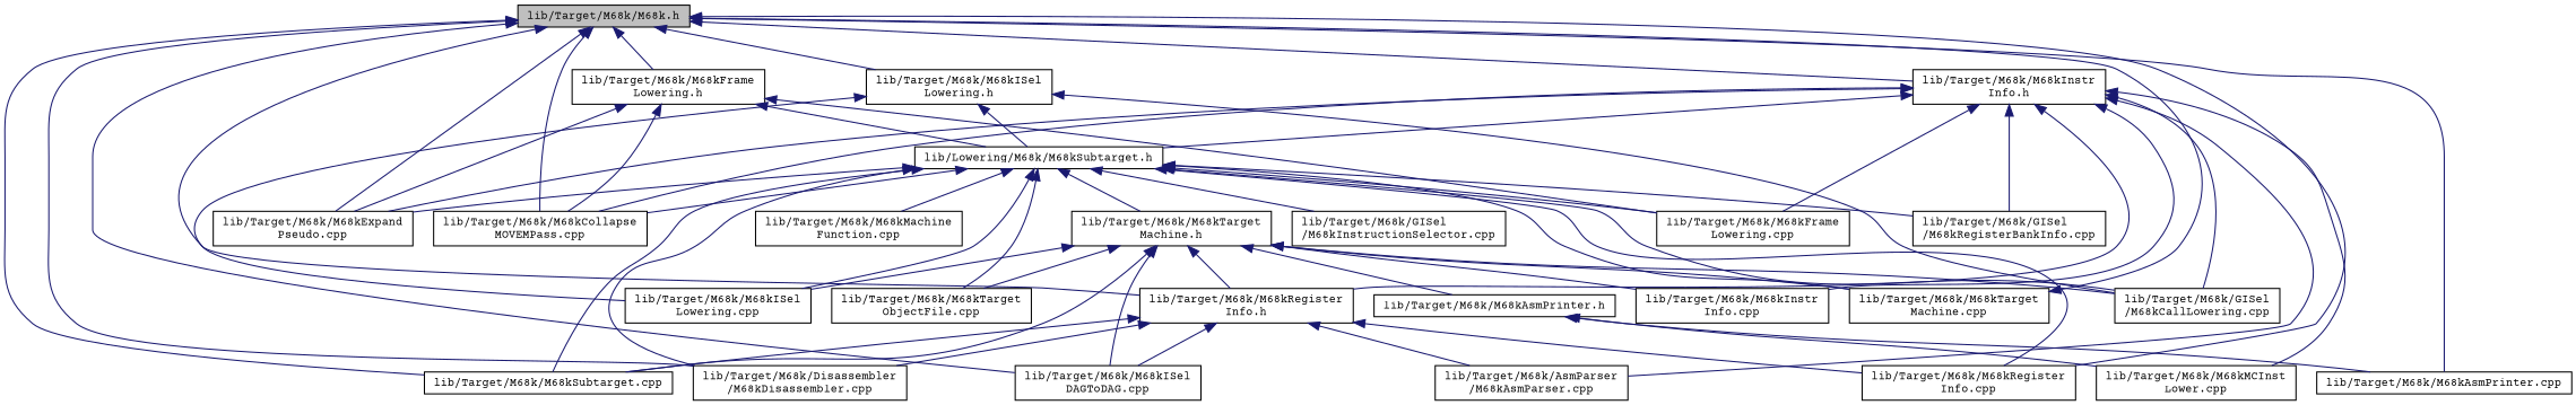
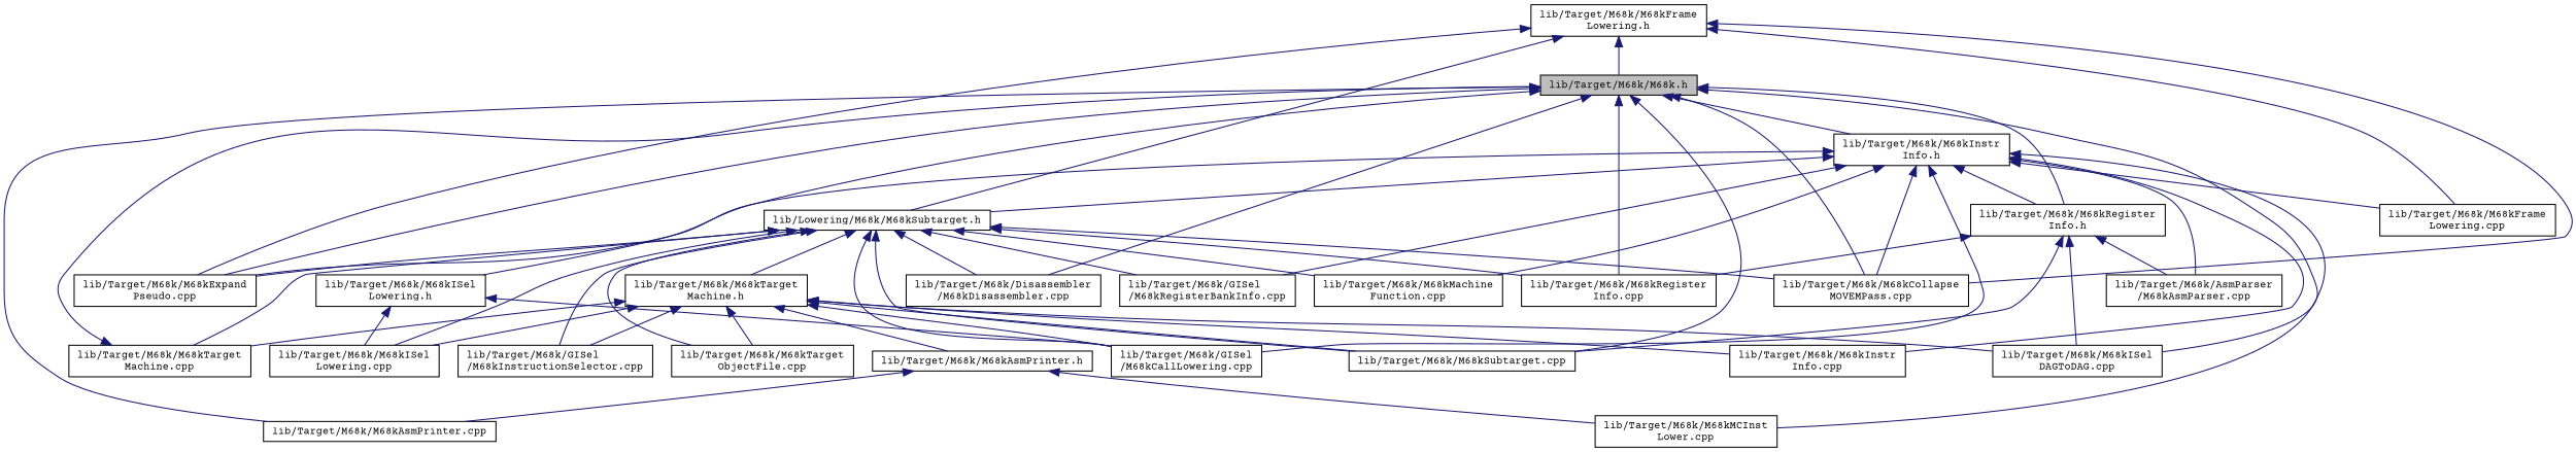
  digraph {
    fontname="Courier Prime"
    node [color=black fontname="Courier Prime" fontsize=10 shape=record]
    edge [color=midnightblue dir=back fontname="Courier Prime" fontsize=10 labelfontname=Helvetica labelfontsize=10 style=solid]
    n1 [fillcolor=grey75 fontcolor=black height=0.2 label="lib/Target/M68k/M68k.h" style=filled width=0.4]
    n2 [height=0.2 label="lib/Target/M68k/Disassembler\l/M68kDisassembler.cpp" width=0.4]
    n3 [height=0.2 label="lib/Target/M68k/M68kFrame\lLowering.h" width=0.4]
    n4 [height=0.2 label="lib/Target/M68k/M68kAsmPrinter.cpp" width=0.4]
    n5 [height=0.2 label="lib/Target/M68k/M68kISel\lDAGToDAG.cpp" width=0.4]
    n6 [height=0.2 label="lib/Target/M68k/M68kSubtarget.cpp" width=0.4]
    n7 [height=0.2 label="lib/Target/M68k/M68kCollapse\lMOVEMPass.cpp" width=0.4]
    n8 [height=0.2 label="lib/Target/M68k/M68kExpand\lPseudo.cpp" width=0.4]
    n9 [height=0.2 label="lib/Target/M68k/M68kRegister\lInfo.cpp" width=0.4]
    n10 [height=0.2 label="lib/Target/M68k/M68kISel\lLowering.h" width=0.4]
    n11 [height=0.2 label="lib/Target/M68k/M68kInstr\lInfo.h" width=0.4]
    n12 [height=0.2 label="lib/Target/M68k/M68kRegister\lInfo.h" width=0.4]
    n13 [height=0.2 label="lib/Lowering/M68k/M68kSubtarget.h" width=0.4]
    n14 [height=0.2 label="lib/Target/M68k/M68kFrame\lLowering.cpp" width=0.4]
    n15 [height=0.2 label="lib/Target/M68k/M68kTarget\lMachine.cpp" width=0.4]
    n16 [height=0.2 label="lib/Target/M68k/GISel\l/M68kCallLowering.cpp" width=0.4]
    n17 [height=0.2 label="lib/Target/M68k/M68kISel\lLowering.cpp" width=0.4]
    n18 [height=0.2 label="lib/Target/M68k/GISel\l/M68kRegisterBankInfo.cpp" width=0.4]
    n19 [height=0.2 label="lib/Target/M68k/M68kMachine\lFunction.cpp" width=0.4]
    n20 [height=0.2 label="lib/Target/M68k/M68kInstr\lInfo.cpp" width=0.4]
    n21 [height=0.2 label="lib/Target/M68k/M68kMCInst\lLower.cpp" width=0.4]
    n22 [height=0.2 label="lib/Target/M68k/AsmParser\l/M68kAsmParser.cpp" width=0.4]
    n23 [height=0.2 label="lib/Target/M68k/GISel\l/M68kInstructionSelector.cpp" width=0.4]
    n24 [height=0.2 label="lib/Target/M68k/M68kTarget\lMachine.h" width=0.4]
    n25 [height=0.2 label="lib/Target/M68k/M68kTarget\lObjectFile.cpp" width=0.4]
    n26 [height=0.2 label="lib/Target/M68k/M68kAsmPrinter.h" width=0.4]
    n1 -> n2
-   n1 -> n3
+   n3 -> n1
    n1 -> n4
    n1 -> n5
    n1 -> n6
    n1 -> n7
    n1 -> n8
    n1 -> n9
    n1 -> n10
    n1 -> n11
    n1 -> n12
    n3 -> n7
    n3 -> n8
    n3 -> n13
    n3 -> n14
-   n10 -> n13
    n10 -> n16
    n10 -> n17
    n11 -> n7
    n11 -> n8
    n11 -> n12
    n11 -> n13
    n11 -> n14
    n11 -> n16
    n11 -> n18
+   n11 -> n19
    n11 -> n20
    n11 -> n21
    n11 -> n22
-   n12 -> n2
    n12 -> n5
    n12 -> n6
    n12 -> n9
    n12 -> n22
    n13 -> n2
    n13 -> n6
    n13 -> n7
    n13 -> n8
    n13 -> n9
-   n13 -> n14
    n13 -> n15
    n13 -> n16
    n13 -> n17
    n13 -> n18
    n13 -> n19
    n13 -> n23
    n13 -> n24
    n13 -> n25
    n15 -> n1
    n24 -> n5
    n24 -> n6
    n24 -> n15
    n24 -> n16
    n24 -> n17
    n24 -> n20
-   n24 -> n12
+   n24 -> n23
    n24 -> n25
    n24 -> n26
    n26 -> n4
    n26 -> n21
  }
